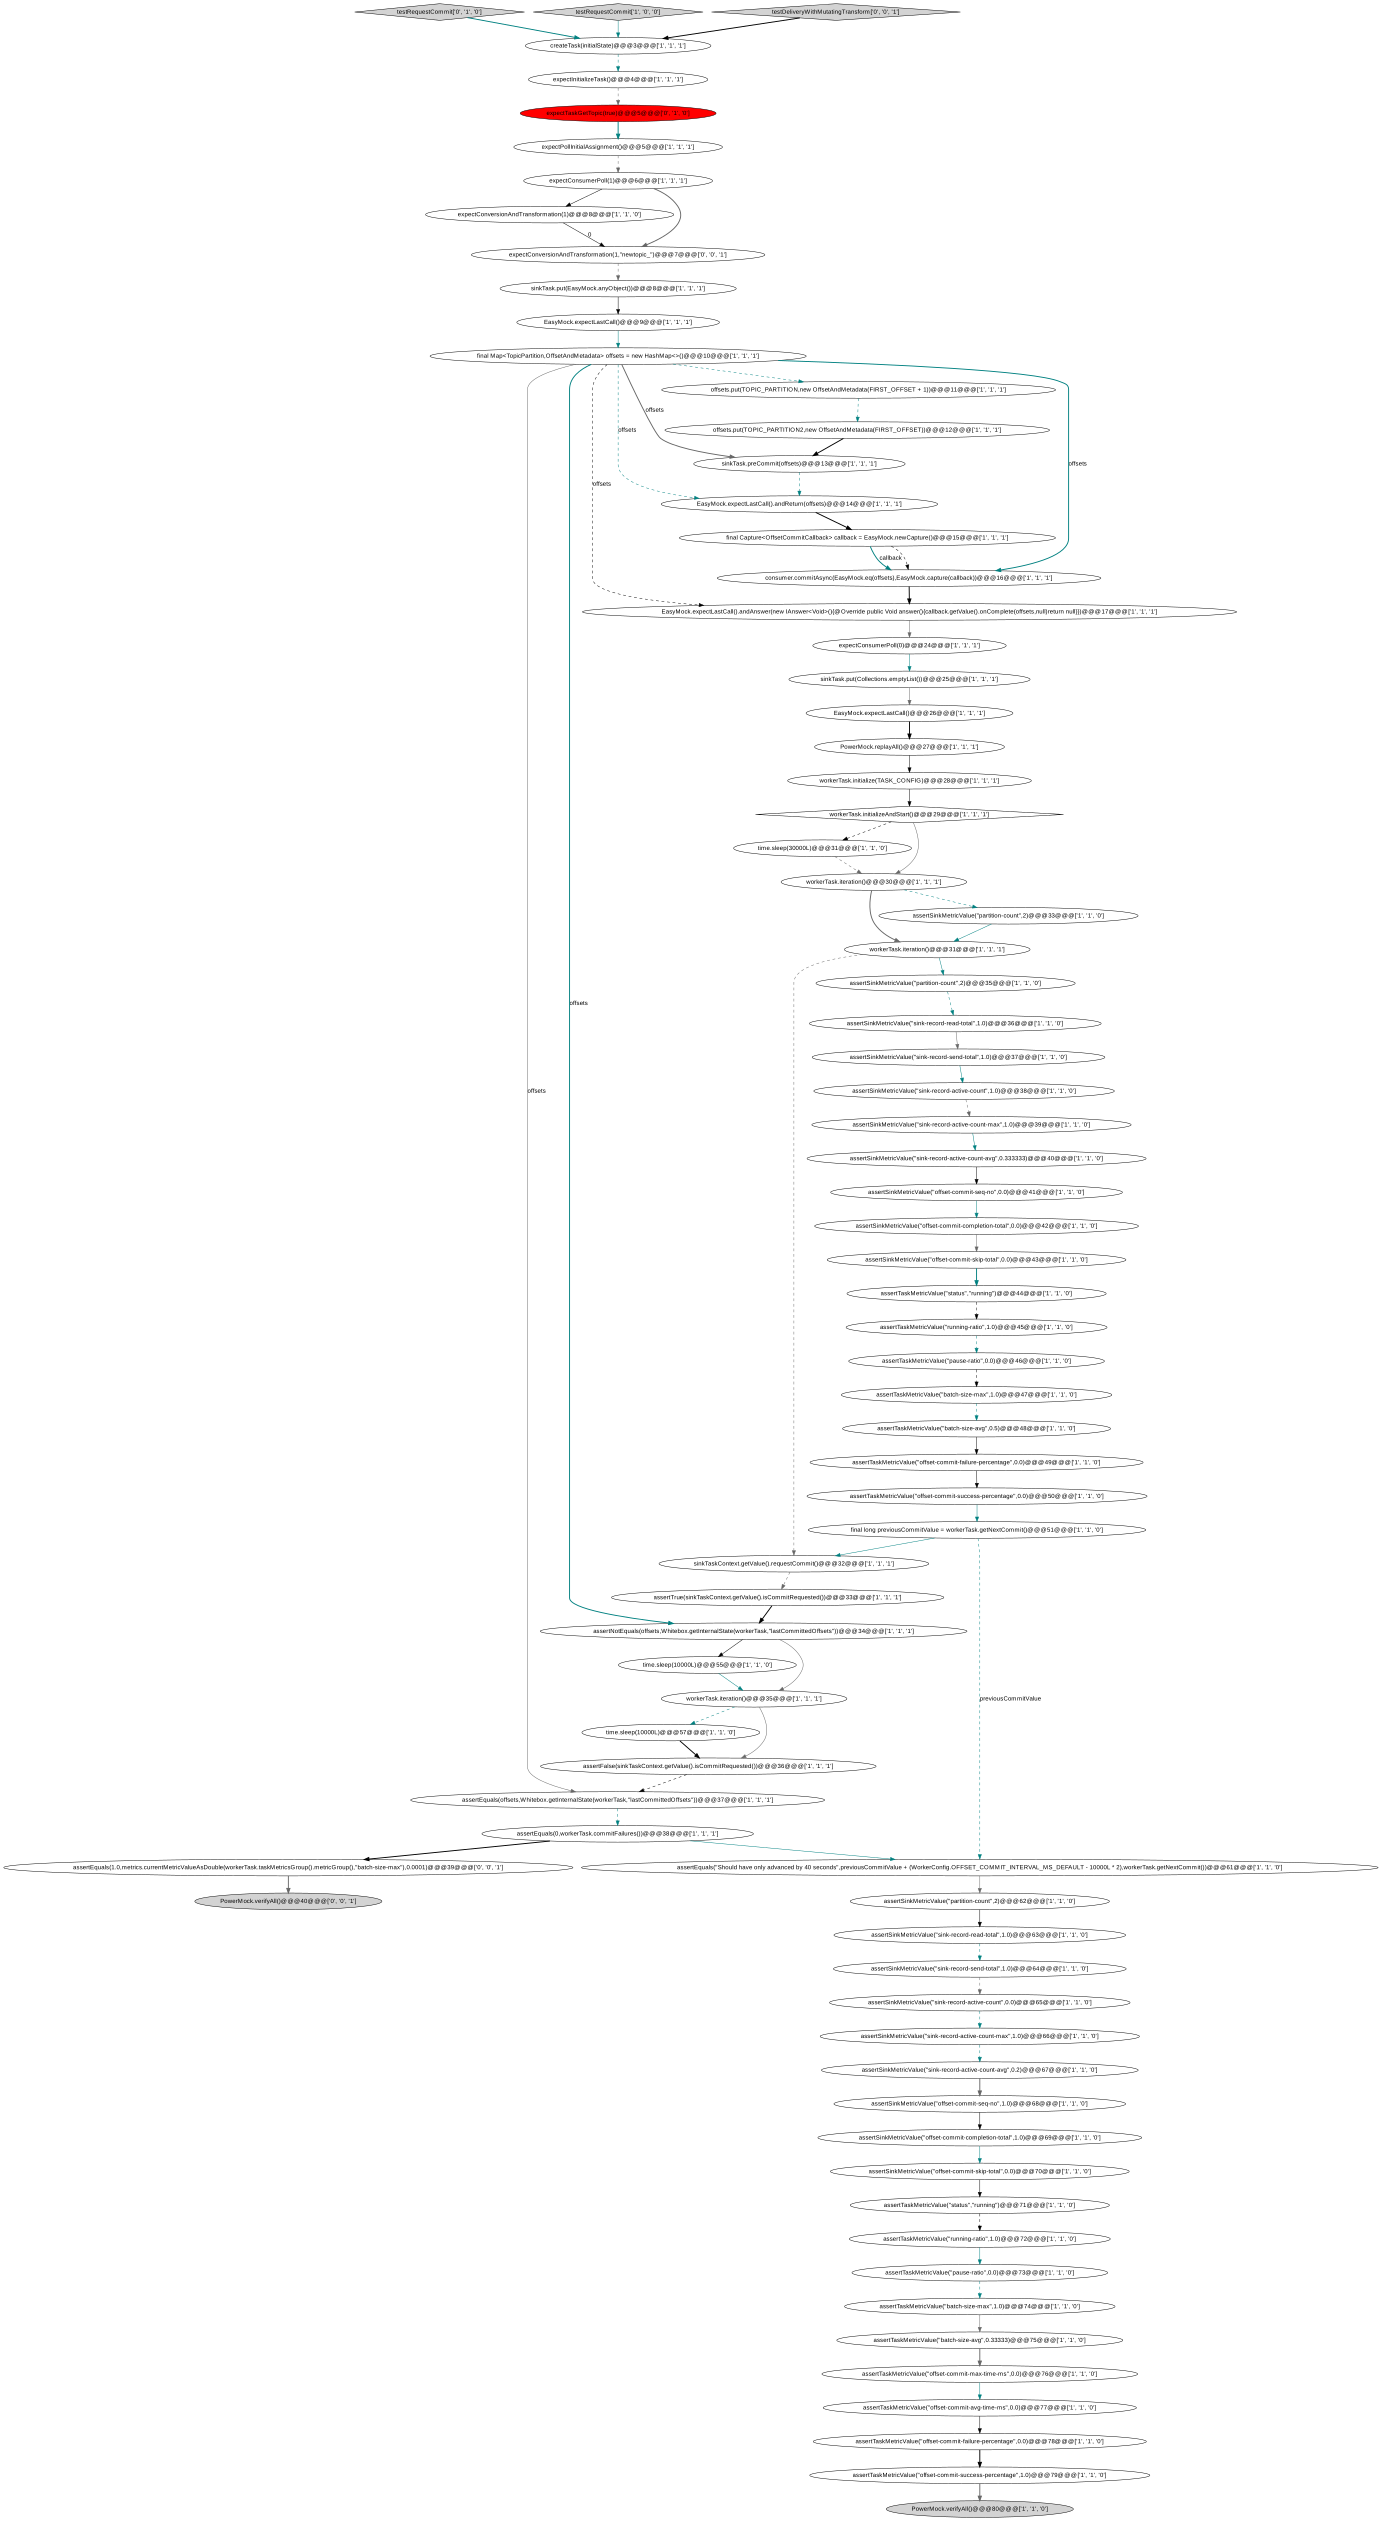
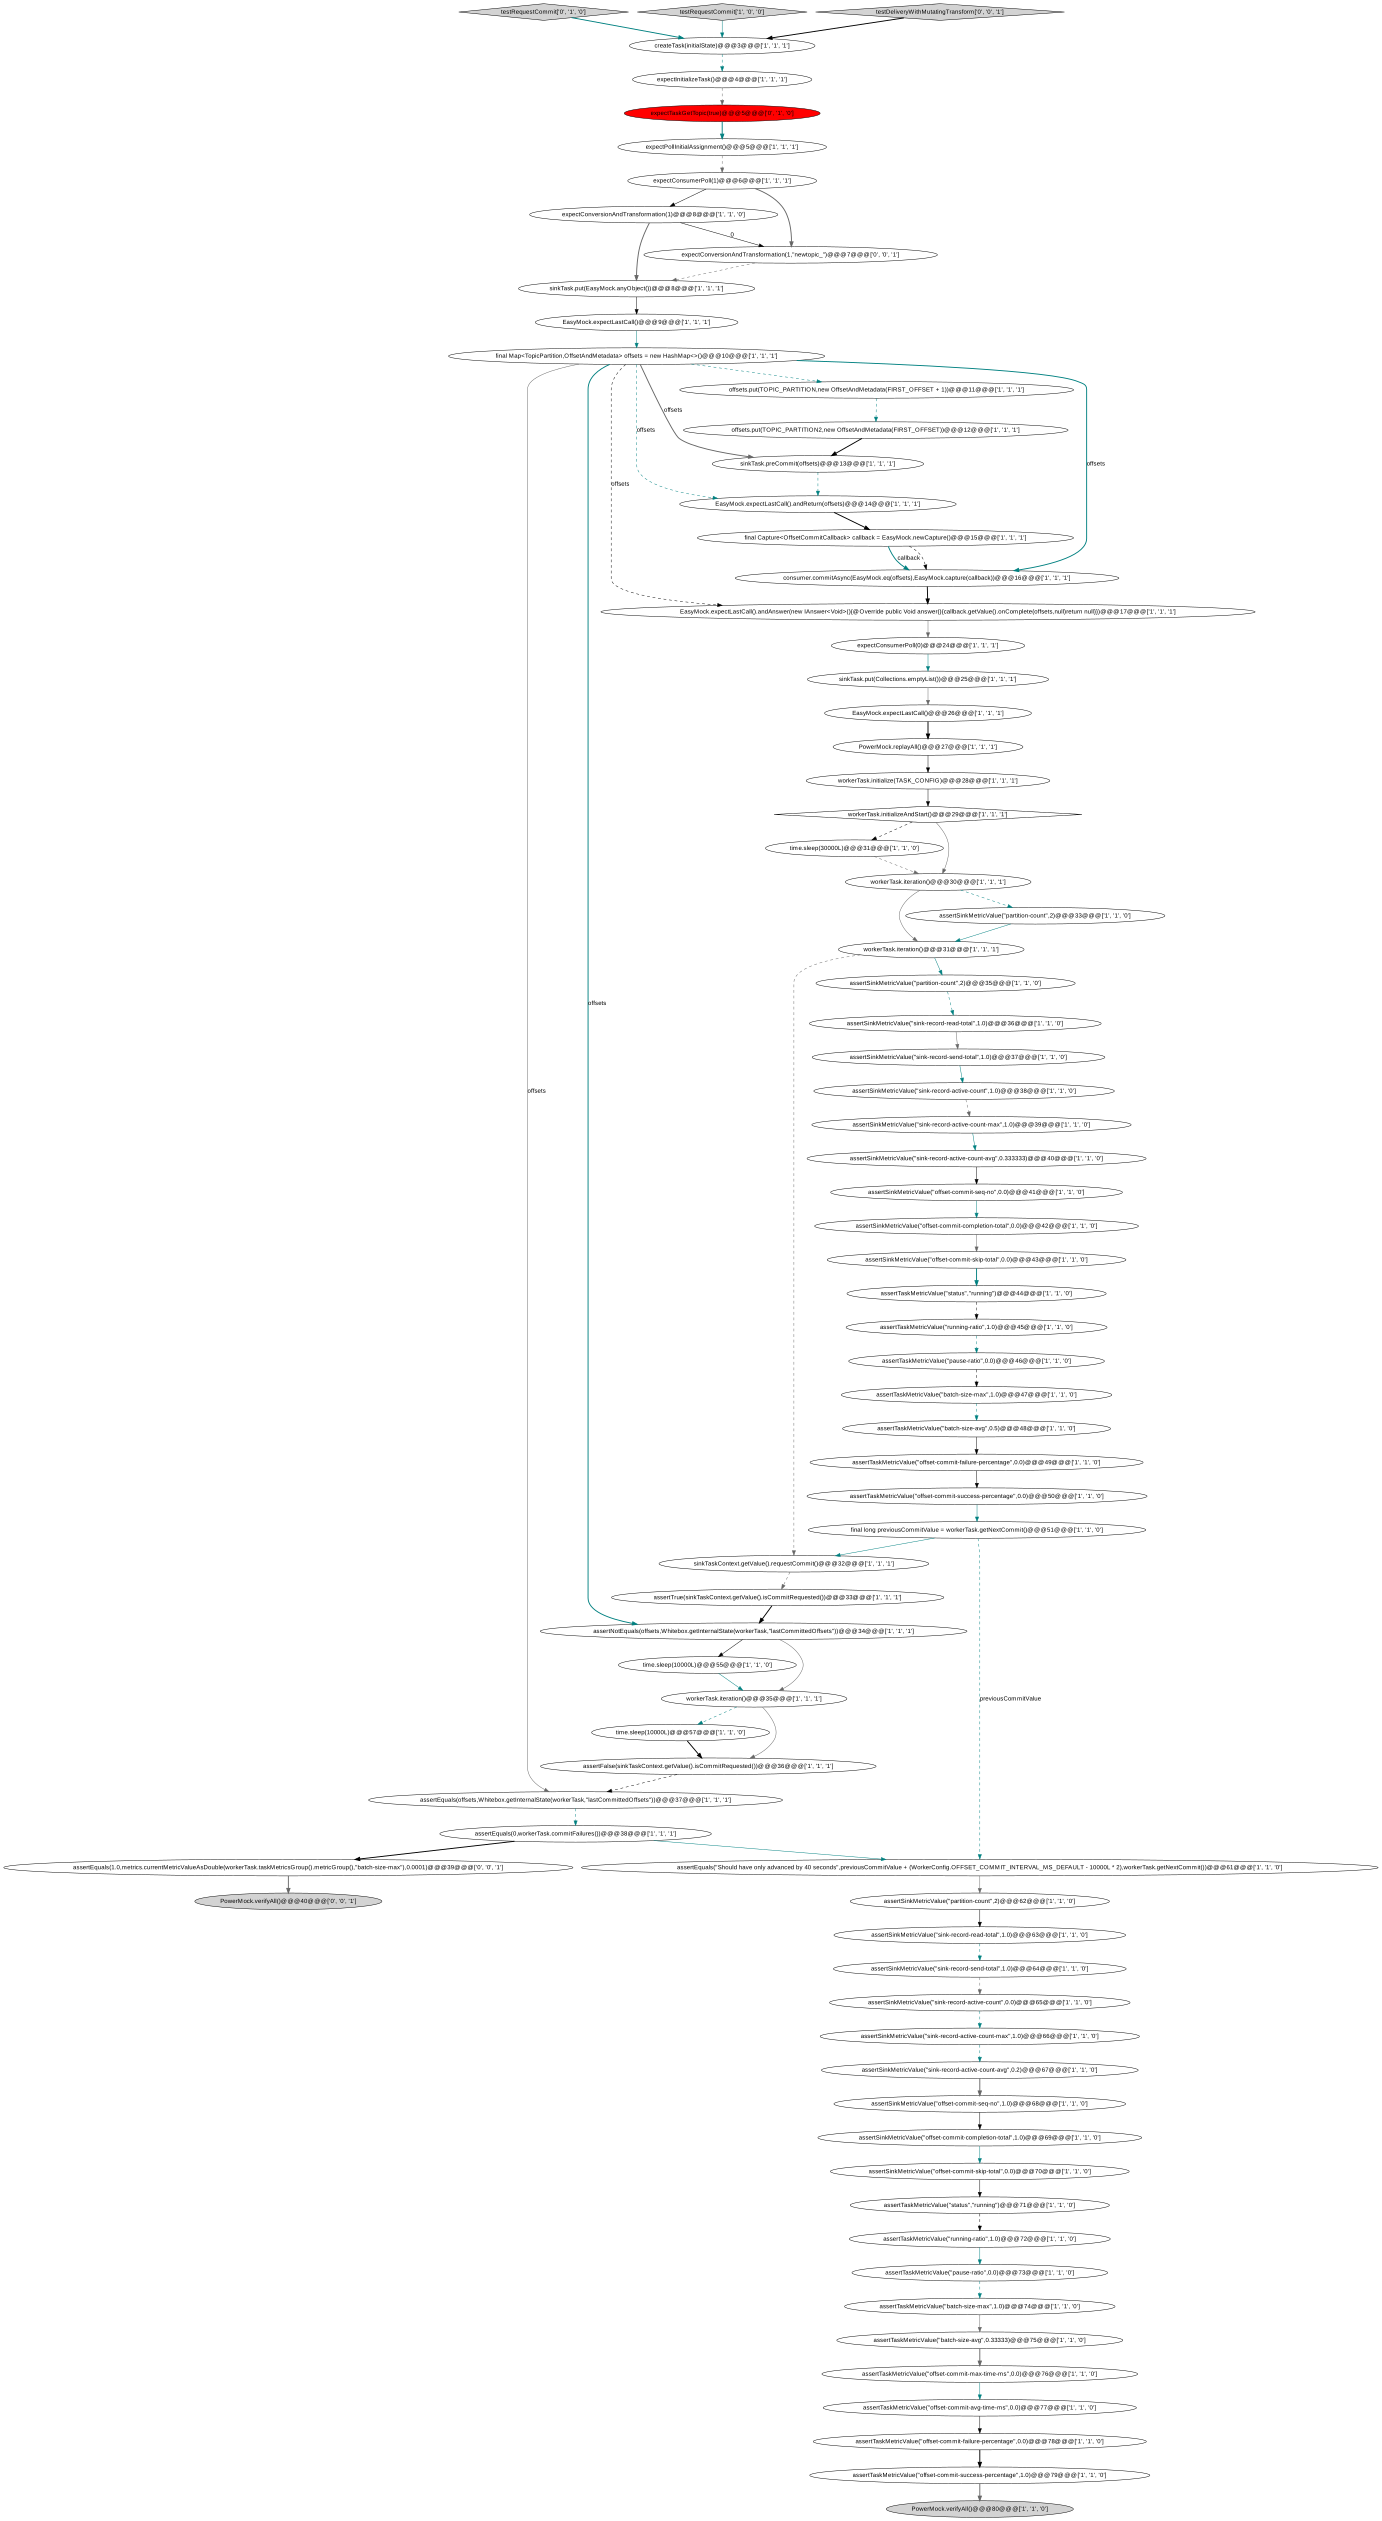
  digraph {
    fontname="Liberation Sans"
    node [fillcolor=white fontname="Liberation Sans" shape=ellipse style=filled]
    edge [color=teal fontname="Liberation Sans" style=solid]
    n1 [label="expectConsumerPoll(1)@@@6@@@['1', '1', '1']"]
    n2 [label="expectConversionAndTransformation(1)@@@8@@@['1', '1', '0']"]
    n3 [label="expectConversionAndTransformation(1,\"newtopic_\")@@@7@@@['0', '0', '1']"]
    n4 [label="sinkTask.put(EasyMock.anyObject())@@@8@@@['1', '1', '1']"]
    n5 [label="workerTask.initialize(TASK_CONFIG)@@@28@@@['1', '1', '1']"]
    n6 [label="workerTask.initializeAndStart()@@@29@@@['1', '1', '1']" shape=diamond]
    n7 [label="time.sleep(30000L)@@@31@@@['1', '1', '0']"]
    n8 [label="workerTask.iteration()@@@30@@@['1', '1', '1']"]
    n9 [label="assertTaskMetricValue(\"offset-commit-avg-time-ms\",0.0)@@@77@@@['1', '1', '0']"]
    n10 [label="assertTaskMetricValue(\"offset-commit-failure-percentage\",0.0)@@@78@@@['1', '1', '0']"]
    n11 [label="assertTaskMetricValue(\"offset-commit-success-percentage\",1.0)@@@79@@@['1', '1', '0']"]
    n12 [label="assertSinkMetricValue(\"sink-record-read-total\",1.0)@@@36@@@['1', '1', '0']"]
    n13 [label="assertSinkMetricValue(\"sink-record-send-total\",1.0)@@@37@@@['1', '1', '0']"]
    n14 [label="assertSinkMetricValue(\"sink-record-active-count\",1.0)@@@38@@@['1', '1', '0']"]
    n15 [label="assertSinkMetricValue(\"sink-record-active-count\",0.0)@@@65@@@['1', '1', '0']"]
    n16 [label="assertSinkMetricValue(\"sink-record-active-count-max\",1.0)@@@66@@@['1', '1', '0']"]
    n17 [label="assertSinkMetricValue(\"sink-record-active-count-avg\",0.2)@@@67@@@['1', '1', '0']"]
    n18 [label="assertSinkMetricValue(\"offset-commit-skip-total\",0.0)@@@43@@@['1', '1', '0']"]
    n19 [label="assertTaskMetricValue(\"status\",\"running\")@@@44@@@['1', '1', '0']"]
    n20 [label="assertTaskMetricValue(\"running-ratio\",1.0)@@@45@@@['1', '1', '0']"]
    n21 [label="expectPollInitialAssignment()@@@5@@@['1', '1', '1']"]
    n22 [label="offsets.put(TOPIC_PARTITION,new OffsetAndMetadata(FIRST_OFFSET + 1))@@@11@@@['1', '1', '1']"]
    n23 [label="offsets.put(TOPIC_PARTITION2,new OffsetAndMetadata(FIRST_OFFSET))@@@12@@@['1', '1', '1']"]
    n24 [label="sinkTask.preCommit(offsets)@@@13@@@['1', '1', '1']"]
    n25 [label="assertTaskMetricValue(\"pause-ratio\",0.0)@@@73@@@['1', '1', '0']"]
    n26 [label="assertTaskMetricValue(\"batch-size-max\",1.0)@@@74@@@['1', '1', '0']"]
    n27 [label="assertTaskMetricValue(\"batch-size-avg\",0.33333)@@@75@@@['1', '1', '0']"]
    n28 [label="EasyMock.expectLastCall()@@@9@@@['1', '1', '1']"]
    n29 [label="assertSinkMetricValue(\"offset-commit-skip-total\",0.0)@@@70@@@['1', '1', '0']"]
    n30 [label="assertTaskMetricValue(\"status\",\"running\")@@@71@@@['1', '1', '0']"]
    n31 [label="assertTaskMetricValue(\"running-ratio\",1.0)@@@72@@@['1', '1', '0']"]
    n32 [label="assertSinkMetricValue(\"sink-record-active-count-max\",1.0)@@@39@@@['1', '1', '0']"]
    n33 [fillcolor=red label="expectTaskGetTopic(true)@@@5@@@['0', '1', '0']"]
    n34 [label="assertSinkMetricValue(\"offset-commit-completion-total\",1.0)@@@69@@@['1', '1', '0']"]
    n35 [label="assertSinkMetricValue(\"sink-record-active-count-avg\",0.333333)@@@40@@@['1', '1', '0']"]
    n36 [label="assertSinkMetricValue(\"offset-commit-seq-no\",0.0)@@@41@@@['1', '1', '0']"]
    n37 [label="assertFalse(sinkTaskContext.getValue().isCommitRequested())@@@36@@@['1', '1', '1']"]
    n38 [label="assertEquals(offsets,Whitebox.getInternalState(workerTask,\"lastCommittedOffsets\"))@@@37@@@['1', '1', '1']"]
    n39 [label="assertEquals(0,workerTask.commitFailures())@@@38@@@['1', '1', '1']"]
    n40 [label="final Map<TopicPartition,OffsetAndMetadata> offsets = new HashMap<>()@@@10@@@['1', '1', '1']"]
    n41 [label="EasyMock.expectLastCall().andAnswer(new IAnswer<Void>(){@Override public Void answer(){callback.getValue().onComplete(offsets,null)return null}})@@@17@@@['1', '1', '1']"]
    n42 [label="consumer.commitAsync(EasyMock.eq(offsets),EasyMock.capture(callback))@@@16@@@['1', '1', '1']"]
    n43 [label="EasyMock.expectLastCall().andReturn(offsets)@@@14@@@['1', '1', '1']"]
    n44 [label="assertNotEquals(offsets,Whitebox.getInternalState(workerTask,\"lastCommittedOffsets\"))@@@34@@@['1', '1', '1']"]
    n45 [label="assertSinkMetricValue(\"partition-count\",2)@@@62@@@['1', '1', '0']"]
    n46 [label="assertSinkMetricValue(\"sink-record-read-total\",1.0)@@@63@@@['1', '1', '0']"]
    n47 [label="assertSinkMetricValue(\"sink-record-send-total\",1.0)@@@64@@@['1', '1', '0']"]
    n48 [label="expectInitializeTask()@@@4@@@['1', '1', '1']"]
    n49 [label="expectConsumerPoll(0)@@@24@@@['1', '1', '1']"]
    n50 [label="sinkTask.put(Collections.emptyList())@@@25@@@['1', '1', '1']"]
    n51 [label="assertTaskMetricValue(\"offset-commit-max-time-ms\",0.0)@@@76@@@['1', '1', '0']"]
    n52 [label="assertSinkMetricValue(\"offset-commit-completion-total\",0.0)@@@42@@@['1', '1', '0']"]
    n53 [label="sinkTaskContext.getValue().requestCommit()@@@32@@@['1', '1', '1']"]
    n54 [label="assertTrue(sinkTaskContext.getValue().isCommitRequested())@@@33@@@['1', '1', '1']"]
    n55 [label="workerTask.iteration()@@@35@@@['1', '1', '1']"]
    n56 [label="time.sleep(10000L)@@@57@@@['1', '1', '0']"]
    n57 [label="assertEquals(\"Should have only advanced by 40 seconds\",previousCommitValue + (WorkerConfig.OFFSET_COMMIT_INTERVAL_MS_DEFAULT - 10000L * 2),workerTask.getNextCommit())@@@61@@@['1', '1', '0']"]
    n58 [label="assertEquals(1.0,metrics.currentMetricValueAsDouble(workerTask.taskMetricsGroup().metricGroup(),\"batch-size-max\"),0.0001)@@@39@@@['0', '0', '1']"]
    n59 [fillcolor=lightgray label="PowerMock.verifyAll()@@@40@@@['0', '0', '1']"]
    n60 [label="EasyMock.expectLastCall()@@@26@@@['1', '1', '1']"]
    n61 [label="PowerMock.replayAll()@@@27@@@['1', '1', '1']"]
    n62 [fillcolor=lightgray label="testRequestCommit['0', '1', '0']" shape=diamond]
    n63 [label="createTask(initialState)@@@3@@@['1', '1', '1']"]
    n64 [label="workerTask.iteration()@@@31@@@['1', '1', '1']"]
    n65 [label="assertSinkMetricValue(\"partition-count\",2)@@@35@@@['1', '1', '0']"]
    n66 [fillcolor=lightgray label="PowerMock.verifyAll()@@@80@@@['1', '1', '0']"]
    n67 [fillcolor=lightgray label="testRequestCommit['1', '0', '0']" shape=diamond]
    n68 [label="final Capture<OffsetCommitCallback> callback = EasyMock.newCapture()@@@15@@@['1', '1', '1']"]
    n69 [label="time.sleep(10000L)@@@55@@@['1', '1', '0']"]
    n70 [label="assertSinkMetricValue(\"partition-count\",2)@@@33@@@['1', '1', '0']"]
    n71 [label="assertTaskMetricValue(\"offset-commit-failure-percentage\",0.0)@@@49@@@['1', '1', '0']"]
    n72 [label="assertTaskMetricValue(\"offset-commit-success-percentage\",0.0)@@@50@@@['1', '1', '0']"]
    n73 [label="final long previousCommitValue = workerTask.getNextCommit()@@@51@@@['1', '1', '0']"]
    n74 [label="assertTaskMetricValue(\"pause-ratio\",0.0)@@@46@@@['1', '1', '0']"]
    n75 [fillcolor=lightgray label="testDeliveryWithMutatingTransform['0', '0', '1']" shape=diamond]
    n76 [label="assertSinkMetricValue(\"offset-commit-seq-no\",1.0)@@@68@@@['1', '1', '0']"]
    n77 [label="assertTaskMetricValue(\"batch-size-avg\",0.5)@@@48@@@['1', '1', '0']"]
    n78 [label="assertTaskMetricValue(\"batch-size-max\",1.0)@@@47@@@['1', '1', '0']"]
    n1 -> n2 [color=black]
    n1 -> n3 [color=gray40 style=bold]
    n2 -> n3 [color=black label=0]
+   n2 -> n4 [color=gray40 style=bold]
    n3 -> n4 [color=gray40 style=dashed]
    n4 -> n28 [color=black]
    n5 -> n6 [color=black]
    n6 -> n7 [color=black style=dashed]
    n6 -> n8 [color=gray40]
    n7 -> n8 [color=gray40 style=dashed]
-   n8 -> n64 [color=gray40 style=bold]
+   n8 -> n64 [color=gray40]
    n8 -> n70 [style=dashed]
    n9 -> n10 [color=black]
    n10 -> n11 [color=black style=bold]
    n11 -> n66 [color=gray40 style=bold]
    n12 -> n13 [color=gray40]
    n13 -> n14
    n14 -> n32 [color=gray40 style=dashed]
    n15 -> n16 [style=dashed]
    n16 -> n17 [style=dashed]
    n17 -> n76 [color=gray40 style=bold]
    n18 -> n19 [style=bold]
    n19 -> n20 [color=black style=dashed]
    n20 -> n74 [style=dashed]
    n21 -> n1 [color=gray40 style=dashed]
    n22 -> n23 [style=dashed]
    n23 -> n24 [color=black style=bold]
    n24 -> n43 [style=dashed]
    n25 -> n26 [style=dashed]
    n26 -> n27 [color=gray40]
    n27 -> n51 [color=gray40 style=bold]
    n28 -> n40
    n29 -> n30 [color=black]
    n30 -> n31 [color=black style=dashed]
    n31 -> n25
    n32 -> n35
    n33 -> n21 [style=bold]
    n34 -> n29
    n35 -> n36 [color=black]
    n36 -> n52
    n37 -> n38 [color=black style=dashed]
    n38 -> n39 [style=dashed]
    n39 -> n57
    n39 -> n58 [color=black style=bold]
    n40 -> n22 [style=dashed]
    n40 -> n24 [color=gray40 label=offsets style=bold]
    n40 -> n38 [color=gray40 label=offsets]
    n40 -> n41 [color=black label=offsets style=dashed]
    n40 -> n42 [label=offsets style=bold]
    n40 -> n43 [label=offsets style=dashed]
    n40 -> n44 [label=offsets style=bold]
    n41 -> n49 [color=gray40]
    n42 -> n41 [color=black style=bold]
    n43 -> n68 [color=black style=bold]
    n44 -> n55 [color=gray40]
    n44 -> n69 [color=black]
    n45 -> n46 [color=black]
    n46 -> n47 [style=dashed]
    n47 -> n15 [color=gray40 style=dashed]
    n48 -> n33 [color=gray40 style=dashed]
    n49 -> n50
    n50 -> n60 [color=gray40]
    n51 -> n9
    n52 -> n18 [color=gray40]
    n53 -> n54 [color=gray40 style=dashed]
    n54 -> n44 [color=black style=bold]
    n55 -> n37 [color=gray40]
    n55 -> n56 [style=dashed]
    n56 -> n37 [color=black style=bold]
    n57 -> n45 [color=gray40]
    n58 -> n59 [color=gray40 style=bold]
    n60 -> n61 [color=black style=bold]
    n61 -> n5 [color=black]
    n62 -> n63 [style=bold]
    n63 -> n48 [style=dashed]
    n64 -> n53 [color=gray40 style=dashed]
    n64 -> n65
    n65 -> n12 [style=dashed]
    n67 -> n63
    n68 -> n42 [label=callback style=bold]
    n68 -> n42 [color=black style=dashed]
    n69 -> n55
    n70 -> n64
    n71 -> n72 [color=black]
    n72 -> n73
    n73 -> n53
    n73 -> n57 [label=previousCommitValue style=dashed]
    n74 -> n78 [color=black style=dashed]
    n75 -> n63 [color=black style=bold]
    n76 -> n34 [color=black]
    n77 -> n71 [color=black]
    n78 -> n77 [style=dashed]
  }
